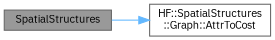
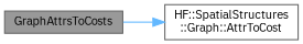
  digraph {
    rankdir=LR
    fontname="IBM Plex Sans"
    node [fontname="IBM Plex Sans" fontsize=10 shape=box style=filled]
-   n1 [color=gray40 fillcolor=grey60 fontcolor=black height=0.2 label=SpatialStructures width=0.4]
+   n1 [color=gray40 fillcolor=grey60 fontcolor=black height=0.2 label=GraphAttrsToCosts width=0.4]
    n2 [color=grey40 fillcolor=white height=0.2 label="HF::SpatialStructures\l::Graph::AttrToCost" width=0.4]
    n1 -> n2 [color=steelblue1 fontname="IBM Plex Sans" fontsize=10 labelfontname=Helvetica labelfontsize=10 style=solid]
  }
